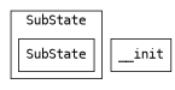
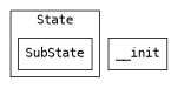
  digraph {
    fontname="DejaVu Sans Mono"
    node [shape=box fontname="DejaVu Sans Mono"]
    n1 [label=SubState]
    __init
    subgraph cluster_1 {
-     label=SubState
+     label=State
      n1
    }
  }
